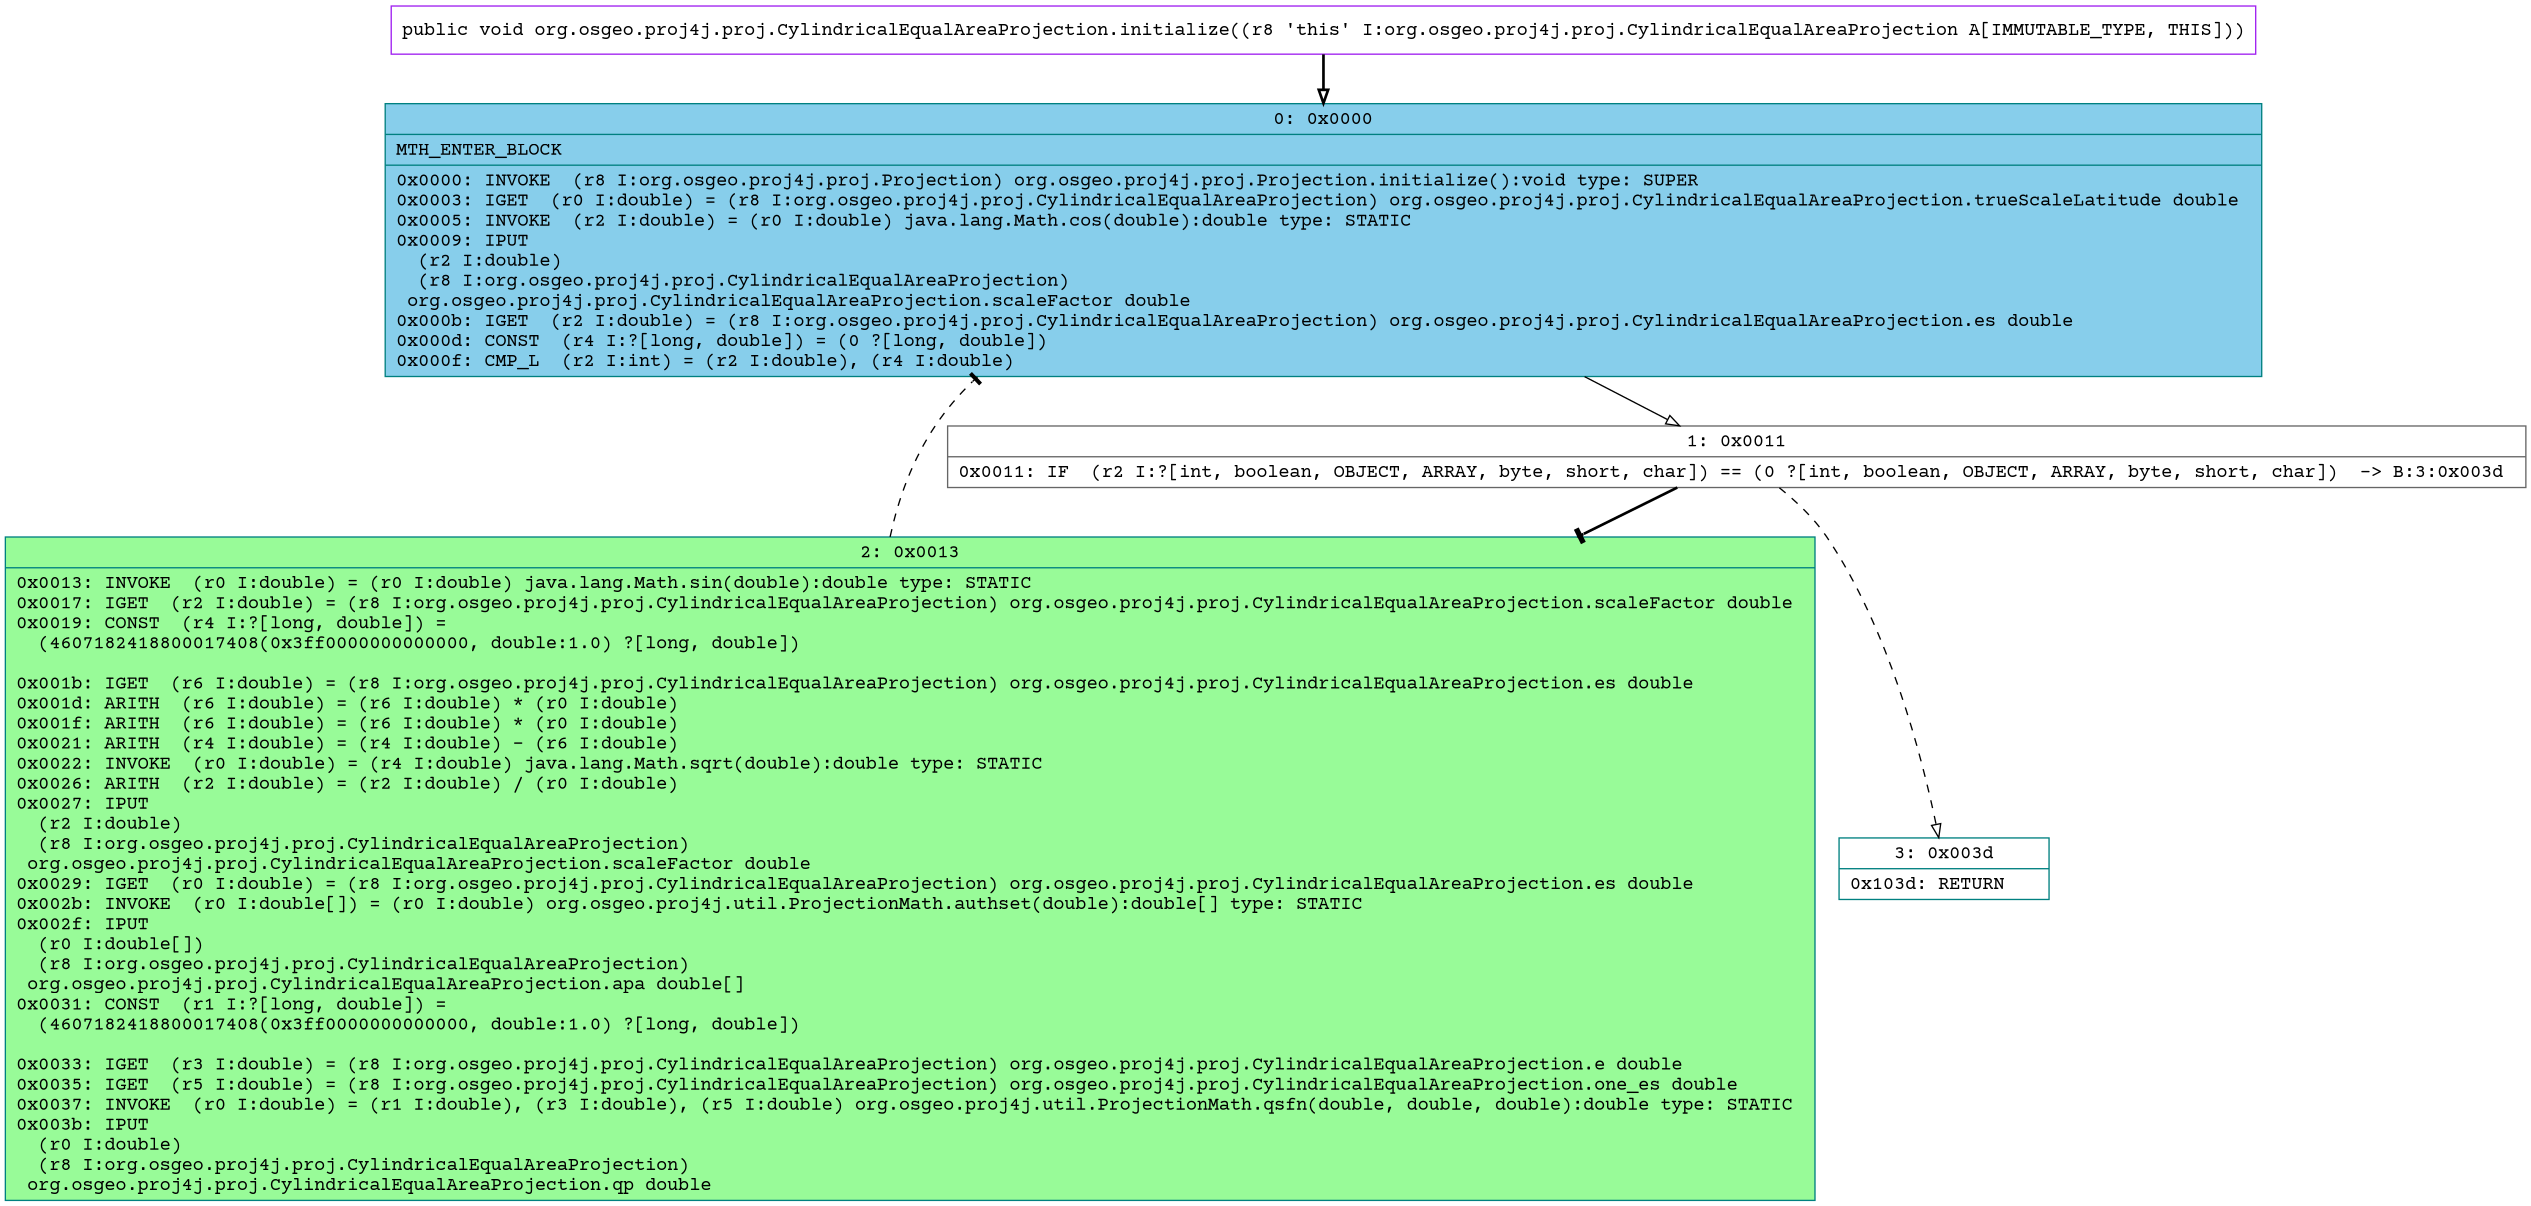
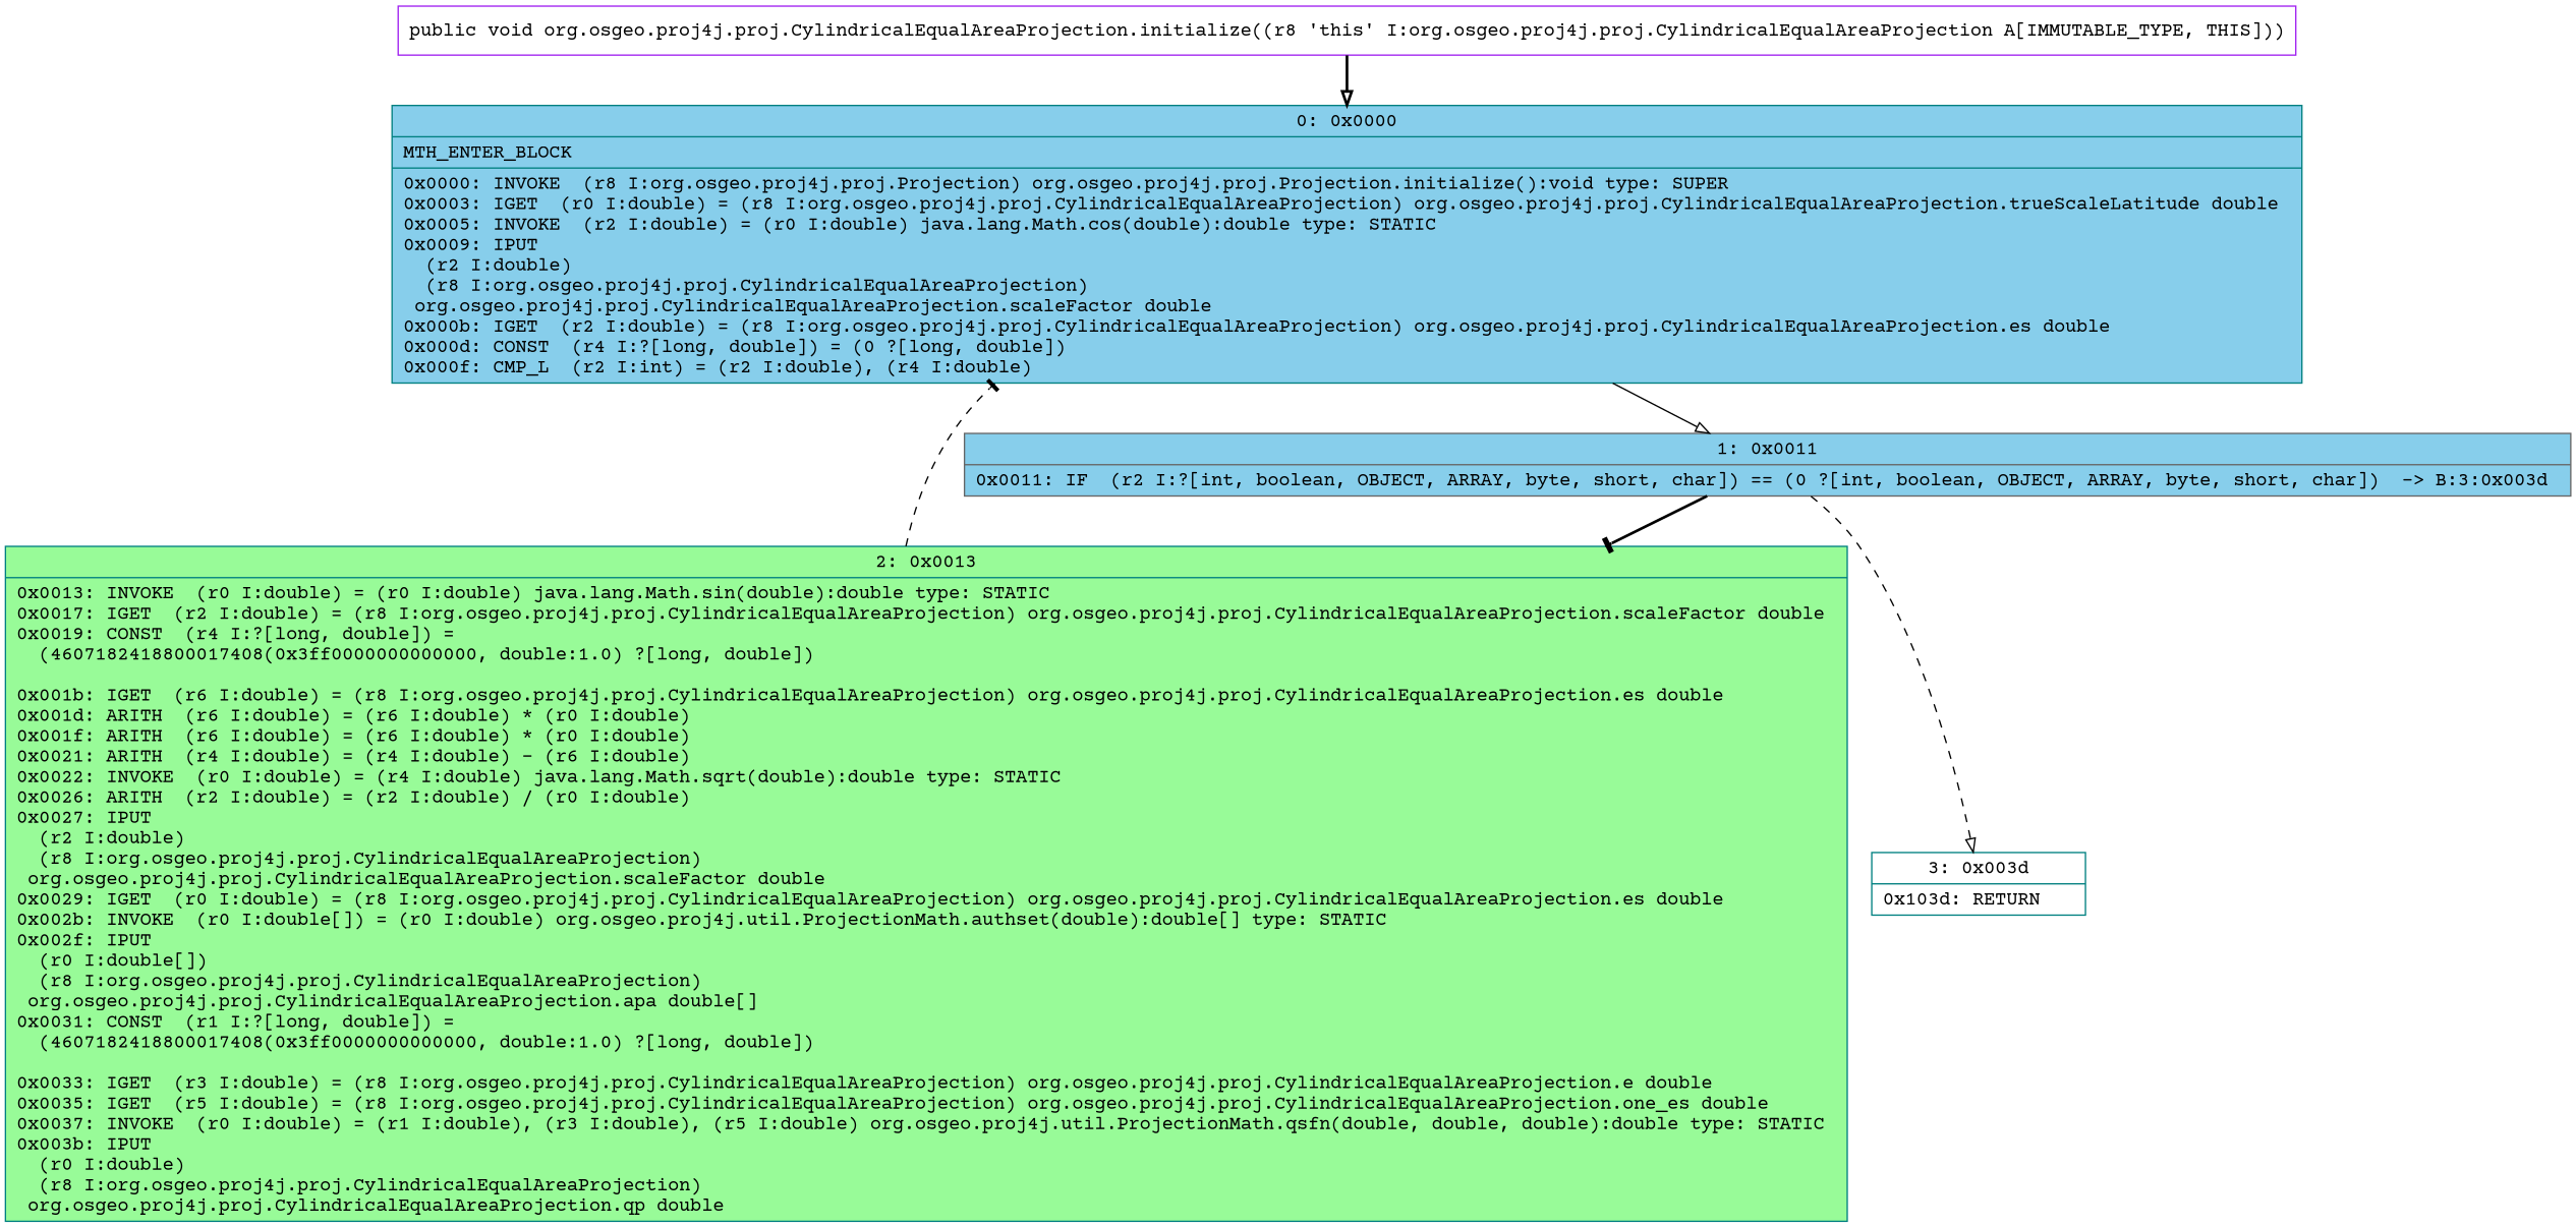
  digraph {
    fontname="Courier Prime"
    node [color=teal fillcolor=skyblue fontname="Courier Prime" shape=record style=filled]
    edge [arrowhead=onormal fontname="Courier Prime" style=bold]
    n1 [label="{0\:\ 0x0000|MTH_ENTER_BLOCK\l|0x0000: INVOKE  (r8 I:org.osgeo.proj4j.proj.Projection) org.osgeo.proj4j.proj.Projection.initialize():void type: SUPER \l0x0003: IGET  (r0 I:double) = (r8 I:org.osgeo.proj4j.proj.CylindricalEqualAreaProjection) org.osgeo.proj4j.proj.CylindricalEqualAreaProjection.trueScaleLatitude double \l0x0005: INVOKE  (r2 I:double) = (r0 I:double) java.lang.Math.cos(double):double type: STATIC \l0x0009: IPUT  \l  (r2 I:double)\l  (r8 I:org.osgeo.proj4j.proj.CylindricalEqualAreaProjection)\l org.osgeo.proj4j.proj.CylindricalEqualAreaProjection.scaleFactor double \l0x000b: IGET  (r2 I:double) = (r8 I:org.osgeo.proj4j.proj.CylindricalEqualAreaProjection) org.osgeo.proj4j.proj.CylindricalEqualAreaProjection.es double \l0x000d: CONST  (r4 I:?[long, double]) = (0 ?[long, double]) \l0x000f: CMP_L  (r2 I:int) = (r2 I:double), (r4 I:double) \l}"]
-   n2 [color=gray40 fillcolor=white label="{1\:\ 0x0011|0x0011: IF  (r2 I:?[int, boolean, OBJECT, ARRAY, byte, short, char]) == (0 ?[int, boolean, OBJECT, ARRAY, byte, short, char])  \-\> B:3:0x003d \l}"]
+   n2 [color=gray40 label="{1\:\ 0x0011|0x0011: IF  (r2 I:?[int, boolean, OBJECT, ARRAY, byte, short, char]) == (0 ?[int, boolean, OBJECT, ARRAY, byte, short, char])  \-\> B:3:0x003d \l}"]
    n3 [fillcolor=palegreen label="{2\:\ 0x0013|0x0013: INVOKE  (r0 I:double) = (r0 I:double) java.lang.Math.sin(double):double type: STATIC \l0x0017: IGET  (r2 I:double) = (r8 I:org.osgeo.proj4j.proj.CylindricalEqualAreaProjection) org.osgeo.proj4j.proj.CylindricalEqualAreaProjection.scaleFactor double \l0x0019: CONST  (r4 I:?[long, double]) = \l  (4607182418800017408(0x3ff0000000000000, double:1.0) ?[long, double])\l \l0x001b: IGET  (r6 I:double) = (r8 I:org.osgeo.proj4j.proj.CylindricalEqualAreaProjection) org.osgeo.proj4j.proj.CylindricalEqualAreaProjection.es double \l0x001d: ARITH  (r6 I:double) = (r6 I:double) * (r0 I:double) \l0x001f: ARITH  (r6 I:double) = (r6 I:double) * (r0 I:double) \l0x0021: ARITH  (r4 I:double) = (r4 I:double) \- (r6 I:double) \l0x0022: INVOKE  (r0 I:double) = (r4 I:double) java.lang.Math.sqrt(double):double type: STATIC \l0x0026: ARITH  (r2 I:double) = (r2 I:double) \/ (r0 I:double) \l0x0027: IPUT  \l  (r2 I:double)\l  (r8 I:org.osgeo.proj4j.proj.CylindricalEqualAreaProjection)\l org.osgeo.proj4j.proj.CylindricalEqualAreaProjection.scaleFactor double \l0x0029: IGET  (r0 I:double) = (r8 I:org.osgeo.proj4j.proj.CylindricalEqualAreaProjection) org.osgeo.proj4j.proj.CylindricalEqualAreaProjection.es double \l0x002b: INVOKE  (r0 I:double[]) = (r0 I:double) org.osgeo.proj4j.util.ProjectionMath.authset(double):double[] type: STATIC \l0x002f: IPUT  \l  (r0 I:double[])\l  (r8 I:org.osgeo.proj4j.proj.CylindricalEqualAreaProjection)\l org.osgeo.proj4j.proj.CylindricalEqualAreaProjection.apa double[] \l0x0031: CONST  (r1 I:?[long, double]) = \l  (4607182418800017408(0x3ff0000000000000, double:1.0) ?[long, double])\l \l0x0033: IGET  (r3 I:double) = (r8 I:org.osgeo.proj4j.proj.CylindricalEqualAreaProjection) org.osgeo.proj4j.proj.CylindricalEqualAreaProjection.e double \l0x0035: IGET  (r5 I:double) = (r8 I:org.osgeo.proj4j.proj.CylindricalEqualAreaProjection) org.osgeo.proj4j.proj.CylindricalEqualAreaProjection.one_es double \l0x0037: INVOKE  (r0 I:double) = (r1 I:double), (r3 I:double), (r5 I:double) org.osgeo.proj4j.util.ProjectionMath.qsfn(double, double, double):double type: STATIC \l0x003b: IPUT  \l  (r0 I:double)\l  (r8 I:org.osgeo.proj4j.proj.CylindricalEqualAreaProjection)\l org.osgeo.proj4j.proj.CylindricalEqualAreaProjection.qp double \l}"]
    n4 [fillcolor=white label="{3\:\ 0x003d|0x103d: RETURN   \l}"]
    n5 [color=purple fillcolor=white label="{public void org.osgeo.proj4j.proj.CylindricalEqualAreaProjection.initialize((r8 'this' I:org.osgeo.proj4j.proj.CylindricalEqualAreaProjection A[IMMUTABLE_TYPE, THIS])) }"]
    n1 -> n2 [style=solid]
    n2 -> n3 [arrowhead=tee]
    n2 -> n4 [style=dashed]
    n3 -> n1 [arrowhead=tee style=dashed]
    n5 -> n1
  }
